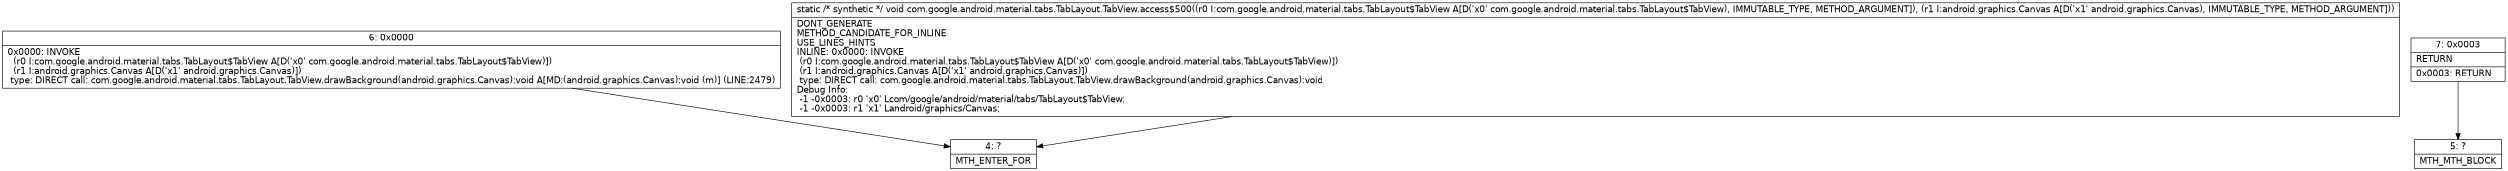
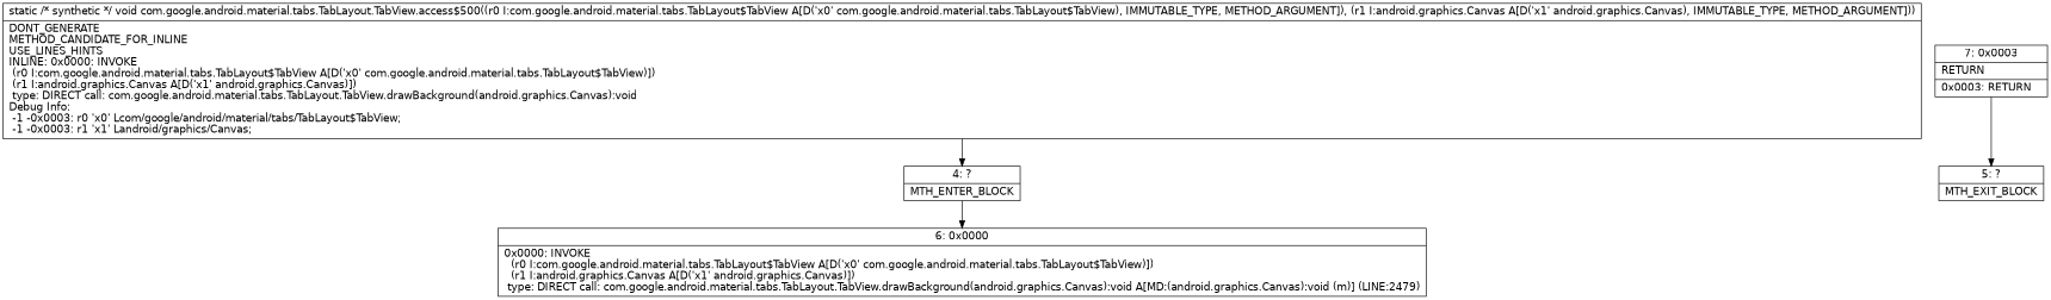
  digraph {
    fontname="DejaVu Sans"
    node [fontname="DejaVu Sans" shape=record]
    edge [fontname="DejaVu Sans"]
-   n1 [label="{4\:\ ?|MTH_ENTER_FOR\l}"]
+   n1 [label="{4\:\ ?|MTH_ENTER_BLOCK\l}"]
    n2 [label="{6\:\ 0x0000|0x0000: INVOKE  \l  (r0 I:com.google.android.material.tabs.TabLayout$TabView A[D('x0' com.google.android.material.tabs.TabLayout$TabView)])\l  (r1 I:android.graphics.Canvas A[D('x1' android.graphics.Canvas)])\l type: DIRECT call: com.google.android.material.tabs.TabLayout.TabView.drawBackground(android.graphics.Canvas):void A[MD:(android.graphics.Canvas):void (m)] (LINE:2479)\l}"]
    n3 [label="{7\:\ 0x0003|RETURN\l|0x0003: RETURN   \l}"]
-   n4 [label="{5\:\ ?|MTH_MTH_BLOCK\l}"]
+   n4 [label="{5\:\ ?|MTH_EXIT_BLOCK\l}"]
    n5 [label="{static \/* synthetic *\/ void com.google.android.material.tabs.TabLayout.TabView.access$500((r0 I:com.google.android.material.tabs.TabLayout$TabView A[D('x0' com.google.android.material.tabs.TabLayout$TabView), IMMUTABLE_TYPE, METHOD_ARGUMENT]), (r1 I:android.graphics.Canvas A[D('x1' android.graphics.Canvas), IMMUTABLE_TYPE, METHOD_ARGUMENT]))  | DONT_GENERATE\lMETHOD_CANDIDATE_FOR_INLINE\lUSE_LINES_HINTS\lINLINE: 0x0000: INVOKE  \l  (r0 I:com.google.android.material.tabs.TabLayout$TabView A[D('x0' com.google.android.material.tabs.TabLayout$TabView)])\l  (r1 I:android.graphics.Canvas A[D('x1' android.graphics.Canvas)])\l type: DIRECT call: com.google.android.material.tabs.TabLayout.TabView.drawBackground(android.graphics.Canvas):void\lDebug Info:\l  \-1 \-0x0003: r0 'x0' Lcom\/google\/android\/material\/tabs\/TabLayout$TabView;\l  \-1 \-0x0003: r1 'x1' Landroid\/graphics\/Canvas;\l}"]
-   n2 -> n1
+   n1 -> n2
    n3 -> n4
    n5 -> n1
  }
